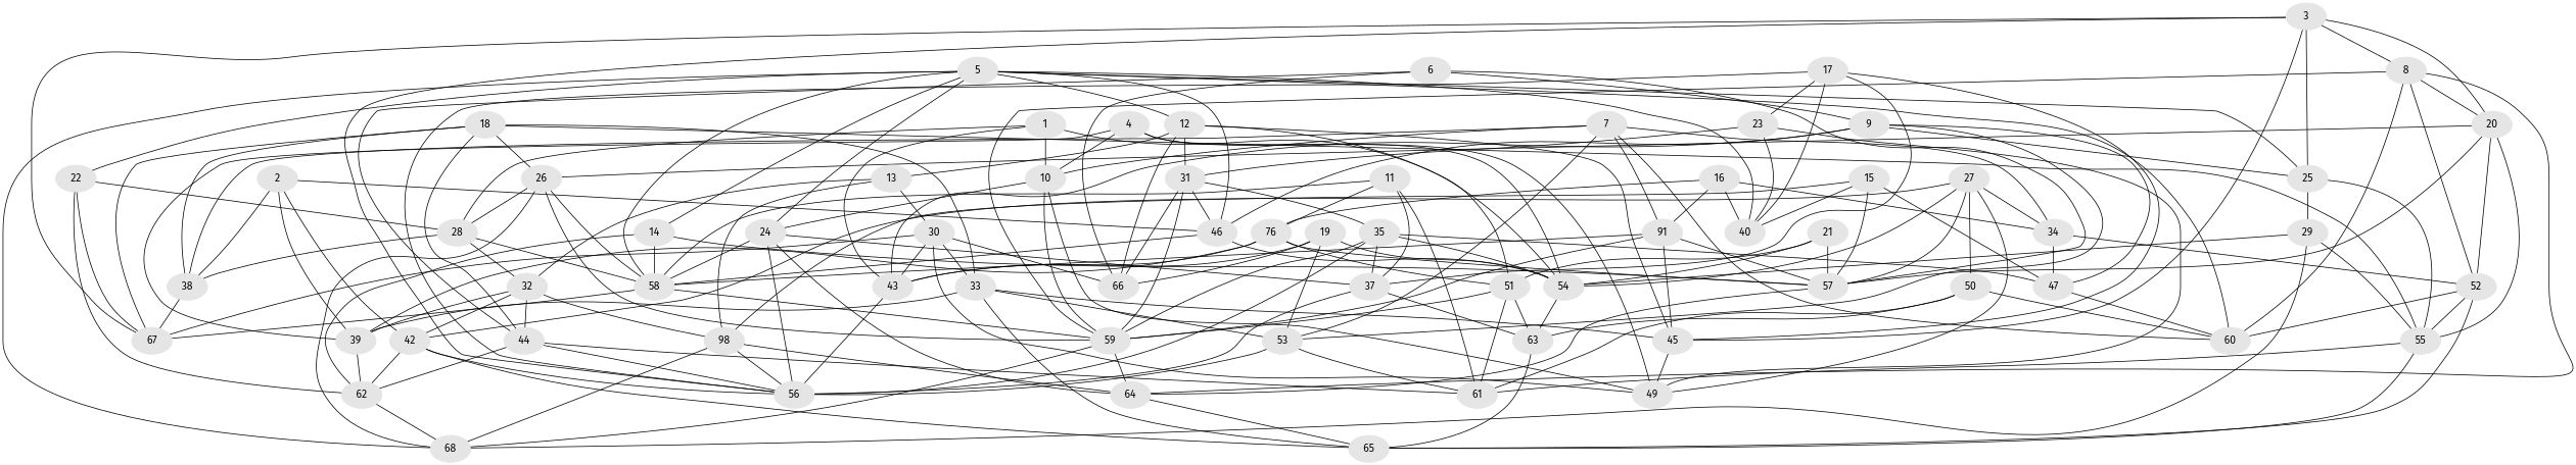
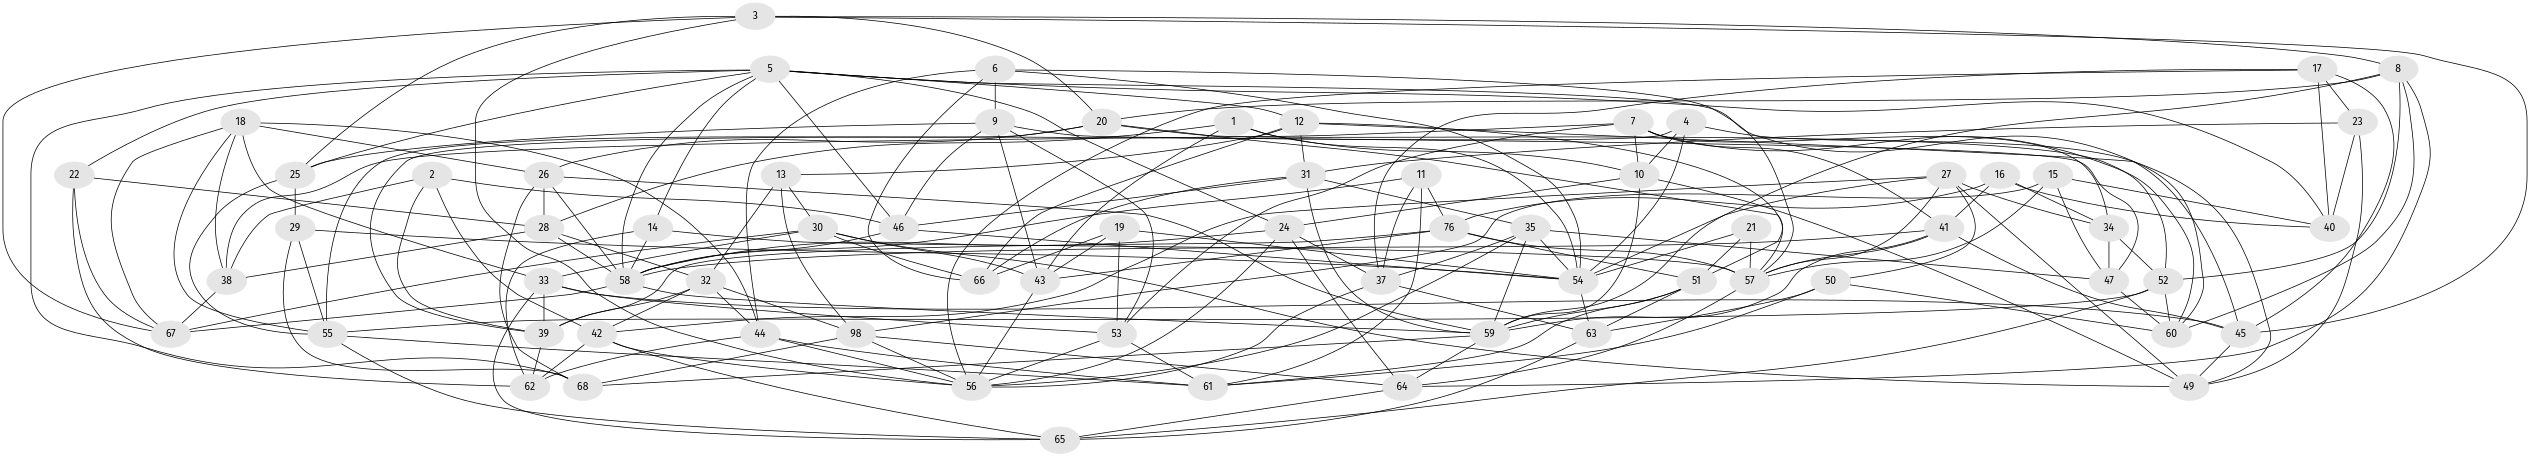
  graph {
    fontname="Fira Sans"
    node [color=gray90 fontname="Fira Sans" style=filled]
    edge [fontname="Fira Sans" weight=1.0]
    1
    10
    28
    43
    54
    49
    24
    59
    38
    58
    32
    56
    63
    2
    39
    42
    46
    67
    62
    65
    3
    8
    20
    25
    45
    60
    52
    64
    57
    26
    55
    29
    4
    5
    12
    14
    22
    40
    68
    66
    13
    31
    51
    37
    6
    9
    44
    53
    47
    61
    50
    7
    34
-   41 [label=91]
+   41
    11
    n56 [label=76]
    30
    n58 [label=98]
    35
    33
    15
    16
    17
    23
    18
    19
    21
    27
    1 -- 10
    1 -- 28
    1 -- 43
    1 -- 54
    10 -- 49
    10 -- 24
    10 -- 59
    28 -- 38
    28 -- 58
    28 -- 32
    43 -- 56
    54 -- 63
    24 -- 58
    24 -- 56
    24 -- 64
    24 -- 37
    59 -- 64
    59 -- 68
    38 -- 67
    58 -- 59
    58 -- 67
    32 -- 39
    32 -- 42
    32 -- 44
    32 -- n58
    63 -- 65
    2 -- 38
    2 -- 39
    2 -- 42
    2 -- 46
    39 -- 62
    42 -- 56
    42 -- 62
    42 -- 65
    46 -- 54
    46 -- 58
-   62 -- 68
    3 -- 56
    3 -- 67
    3 -- 8
    3 -- 20
    3 -- 25
    3 -- 45
    8 -- 59
    8 -- 20
    8 -- 60
    8 -- 52
    8 -- 64
    20 -- 52
    20 -- 57
    20 -- 26
    20 -- 55
    25 -- 55 [weight=2.0]
    25 -- 29
    45 -- 49
    52 -- 65
    52 -- 60
    52 -- 55
    64 -- 65
    57 -- 64
    26 -- 28
    26 -- 59
    26 -- 58
    26 -- 68
    55 -- 65
    55 -- 61
    29 -- 54
    29 -- 55
    29 -- 68
    4 -- 10
    4 -- 54
    4 -- 49
    4 -- 39
    5 -- 24
    5 -- 58
    5 -- 46
    5 -- 25
    5 -- 60
    5 -- 12
    5 -- 14
    5 -- 22
    5 -- 40
    5 -- 68
    12 -- 45
    12 -- 66
    12 -- 13
    12 -- 31
    12 -- 51
    14 -- 58
    14 -- 62
    14 -- 57
    22 -- 28
    22 -- 67
    22 -- 62
    13 -- 32
    13 -- 30
    13 -- n58
    31 -- 59
    31 -- 46
    31 -- 66
    31 -- 35
    51 -- 59
    51 -- 63
    51 -- 61
    37 -- 56
    37 -- 63
+   6 -- 54
    6 -- 57
    6 -- 66
    6 -- 9
    6 -- 44
    9 -- 43
    9 -- 46
    9 -- 25
    9 -- 53
    9 -- 47
    44 -- 56
    44 -- 62
    44 -- 61
    53 -- 56
    53 -- 61
    47 -- 60
    50 -- 63 [weight=2.0]
    50 -- 60
    50 -- 61
    7 -- 10
    7 -- 38
    7 -- 60
    7 -- 53
    7 -- 34
    7 -- 41
    34 -- 52
    34 -- 47 [weight=2.0]
    41 -- 59
    41 -- 58
    41 -- 45
    41 -- 57
    11 -- 58
    11 -- 37
    11 -- 61
    11 -- n56
    n56 -- 43
    n56 -- 39
    n56 -- 57
    n56 -- 51
    30 -- 43
    30 -- 49
    30 -- 67
    30 -- 66
    30 -- 33
    n58 -- 56
    n58 -- 64
    n58 -- 68
    35 -- 54
    35 -- 59
    35 -- 56
    35 -- 37
    35 -- 47
    33 -- 39
    33 -- 65
    33 -- 45
    33 -- 53
    15 -- 57
    15 -- 40
    15 -- 47
    15 -- n58
    16 -- 40
    16 -- 34
    16 -- 41
    16 -- n56
    17 -- 56
    17 -- 45
    17 -- 40 [weight=2.0]
    17 -- 37
    17 -- 23
    23 -- 49
    23 -- 40
    23 -- 31
    18 -- 38
    18 -- 67
    18 -- 26
    18 -- 55
    18 -- 44
    18 -- 33
    19 -- 43
    19 -- 54
    19 -- 66
    19 -- 53
    21 -- 54
    21 -- 57
    21 -- 51
    27 -- 54
    27 -- 49
    27 -- 42
    27 -- 57
    27 -- 50
    27 -- 34
  }
